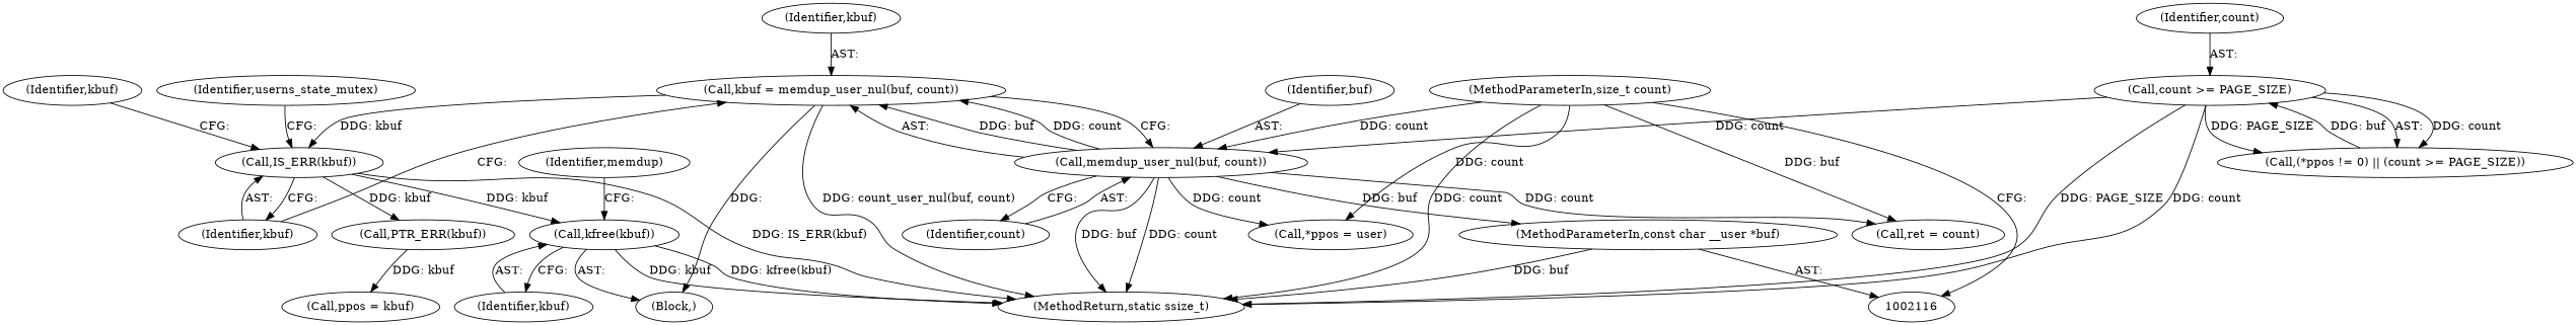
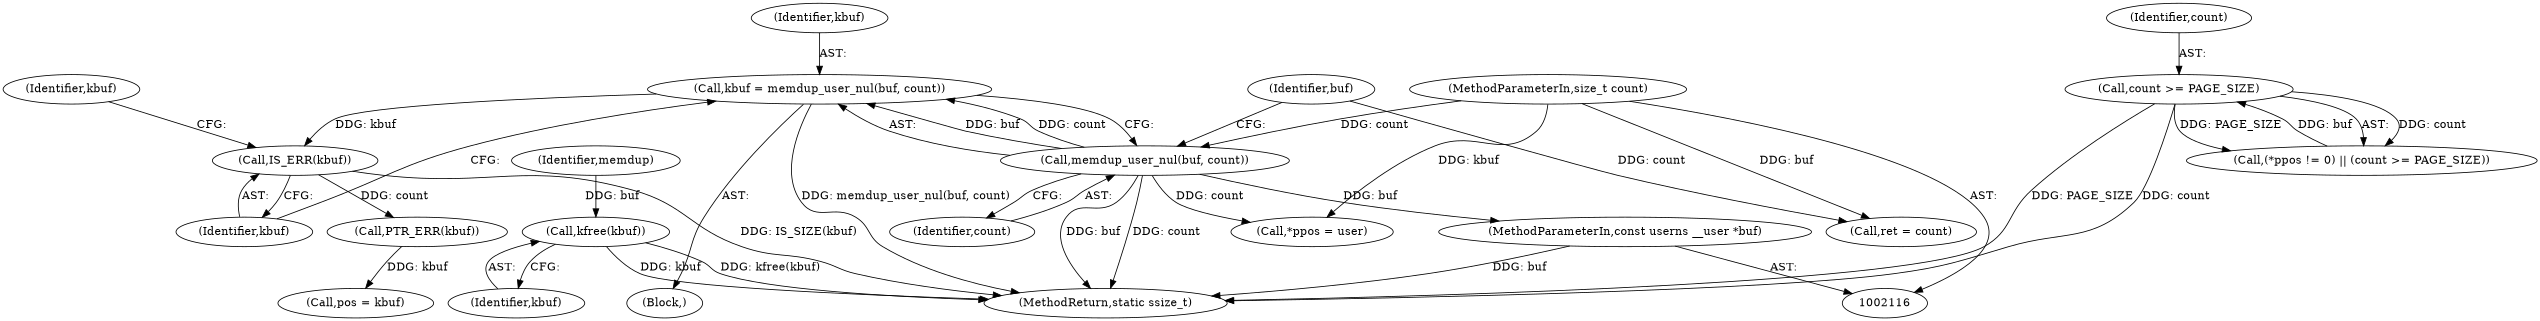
  digraph {
    n1 [label="(Call,kfree(kbuf))"]
    n2 [label="(Block,)"]
    n3 [label="(MethodReturn,static ssize_t)"]
    n4 [label="(Identifier,kbuf)"]
    n5 [label="(Call,IS_ERR(kbuf))"]
    n6 [label="(Call,PTR_ERR(kbuf))"]
    n7 [label="(Identifier,kbuf)"]
-   n8 [label="(Call,ppos = kbuf)"]
+   n8 [label="(Call,pos = kbuf)"]
    n9 [label="(Call,kbuf = memdup_user_nul(buf, count))"]
    n10 [label="(Call,memdup_user_nul(buf, count))"]
    n11 [label="(Call,*ppos = user)"]
    n12 [label="(Identifier,count)"]
    n13 [label="(Call,ret = count)"]
-   n14 [label="(MethodParameterIn,const char __user *buf)"]
+   n14 [label="(MethodParameterIn,const userns __user *buf)"]
    n15 [label=1002116]
    n16 [label="(Call,count >= PAGE_SIZE)"]
    n17 [label="(Call,(*ppos != 0) || (count >= PAGE_SIZE))"]
    n18 [label="(MethodParameterIn,size_t count)"]
    n19 [label="(Identifier,kbuf)"]
    n20 [label="(Identifier,count)"]
    n21 [label="(Identifier,buf)"]
    n22 [label="(Identifier,kbuf)"]
-   n23 [label="(Identifier,userns_state_mutex)"]
    n24 [label="(Identifier,memdup)"]
-   n1 -> n2 [label="AST: "]
    n1 -> n3 [label="DDG: kbuf"]
    n1 -> n3 [label="DDG: kfree(kbuf)"]
    n1 -> n4 [label="CFG: "]
    n4 -> n1 [label="AST: "]
-   n5 -> n1 [label="DDG: kbuf"]
-   n5 -> n3 [label="DDG: IS_ERR(kbuf)"]
-   n5 -> n6 [label="DDG: kbuf"]
+   n5 -> n3 [label="DDG: IS_SIZE(kbuf)"]
+   n5 -> n6 [label="DDG: count"]
    n5 -> n7 [label="CFG: "]
    n6 -> n8 [label="DDG: kbuf"]
    n7 -> n5 [label="AST: "]
    n7 -> n9 [label="CFG: "]
-   n9 -> n2 [label="DDG: "]
-   n9 -> n3 [label="DDG: count_user_nul(buf, count)"]
+   n9 -> n2 [label="AST: "]
+   n9 -> n3 [label="DDG: memdup_user_nul(buf, count)"]
    n9 -> n5 [label="DDG: kbuf"]
    n9 -> n10 [label="CFG: "]
    n10 -> n3 [label="DDG: count"]
    n10 -> n3 [label="DDG: buf"]
    n10 -> n9 [label="AST: "]
    n10 -> n9 [label="DDG: buf"]
    n10 -> n9 [label="DDG: count"]
    n10 -> n11 [label="DDG: count"]
    n10 -> n12 [label="CFG: "]
-   n10 -> n13 [label="DDG: count"]
+   n21 -> n13 [label="DDG: count"]
    n10 -> n14 [label="DDG: buf"]
    n12 -> n10 [label="AST: "]
    n14 -> n3 [label="DDG: buf"]
    n14 -> n15 [label="AST: "]
    n16 -> n3 [label="DDG: PAGE_SIZE"]
    n16 -> n3 [label="DDG: count"]
-   n16 -> n10 [label="DDG: count"]
    n16 -> n17 [label="AST: "]
    n16 -> n17 [label="DDG: count"]
    n16 -> n17 [label="DDG: PAGE_SIZE"]
    n17 -> n16 [label="DDG: buf"]
-   n18 -> n3 [label="DDG: count"]
    n18 -> n10 [label="DDG: count"]
-   n18 -> n11 [label="DDG: count"]
+   n18 -> n11 [label="DDG: kbuf"]
    n18 -> n13 [label="DDG: buf"]
-   n18 -> n15 [label="CFG: "]
+   n18 -> n15 [label="AST: "]
    n19 -> n9 [label="AST: "]
    n20 -> n16 [label="AST: "]
-   n21 -> n10 [label="AST: "]
+   n21 -> n10 [label="CFG: "]
    n22 -> n5 [label="CFG: "]
-   n23 -> n5 [label="CFG: "]
-   n24 -> n1 [label="CFG: "]
+   n24 -> n1 [label="DDG: buf"]
  }
